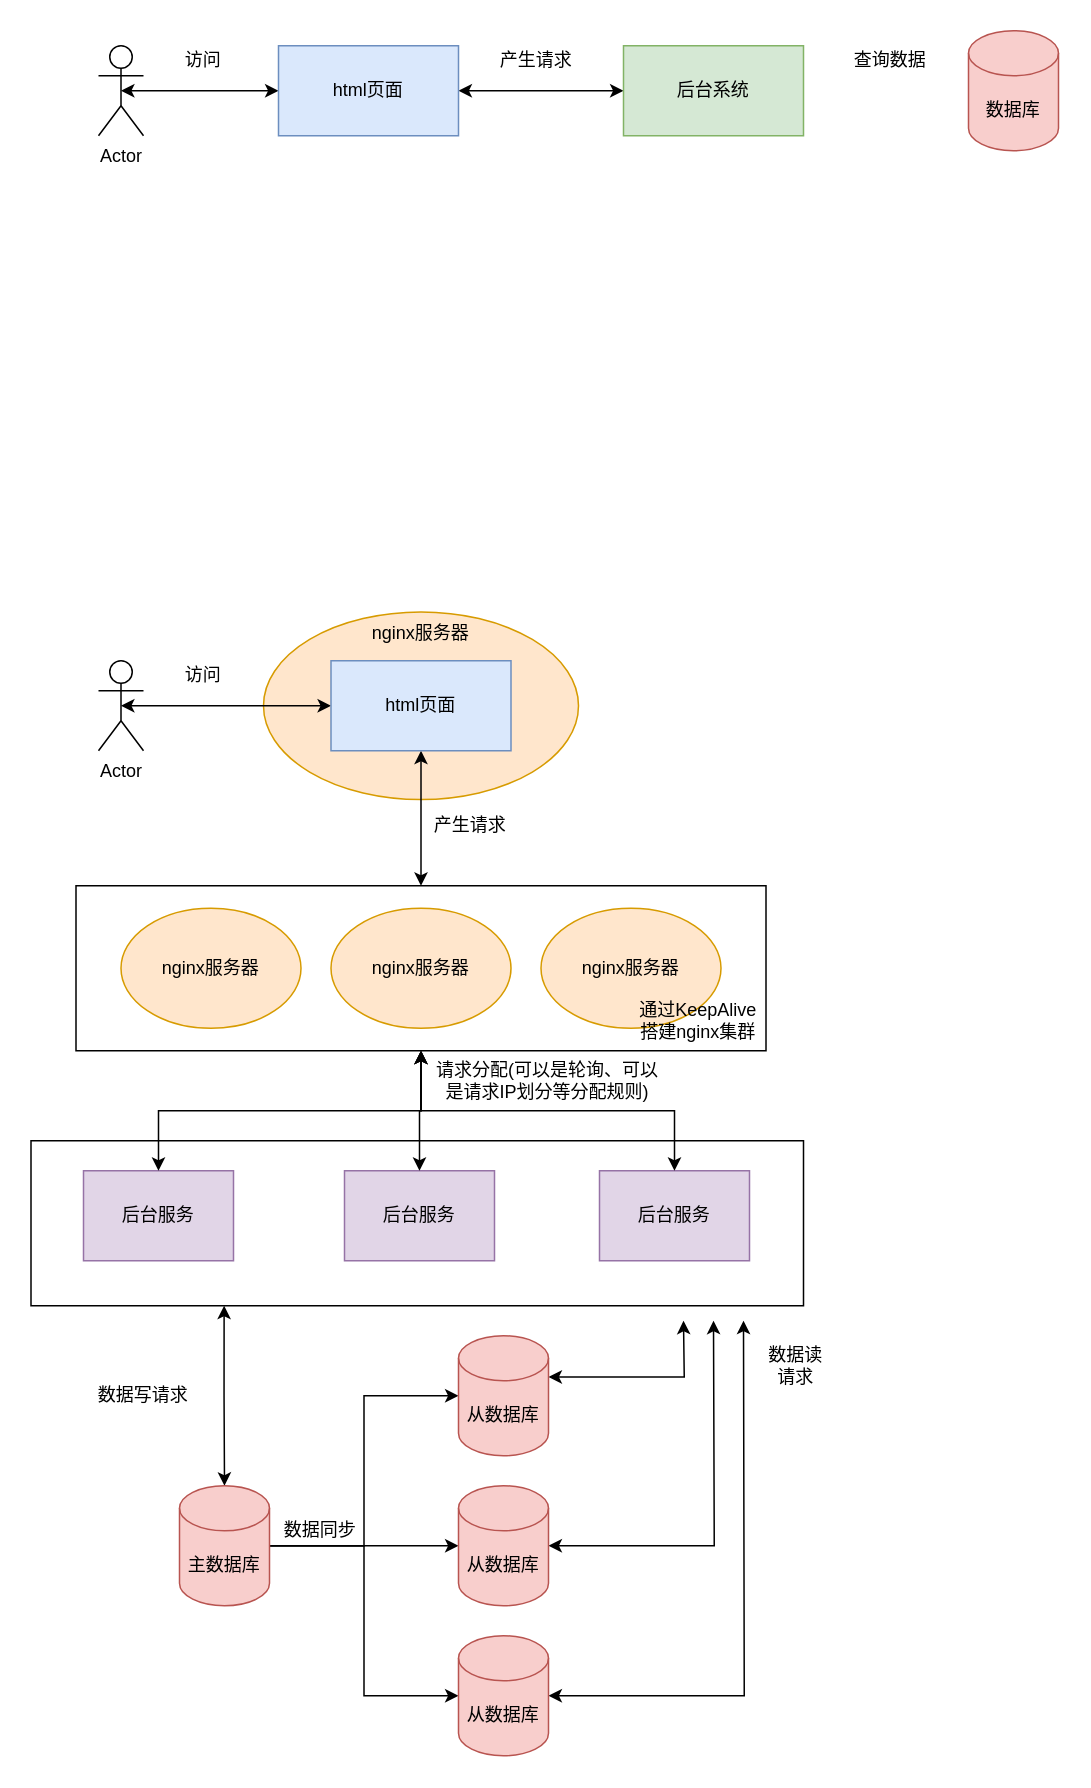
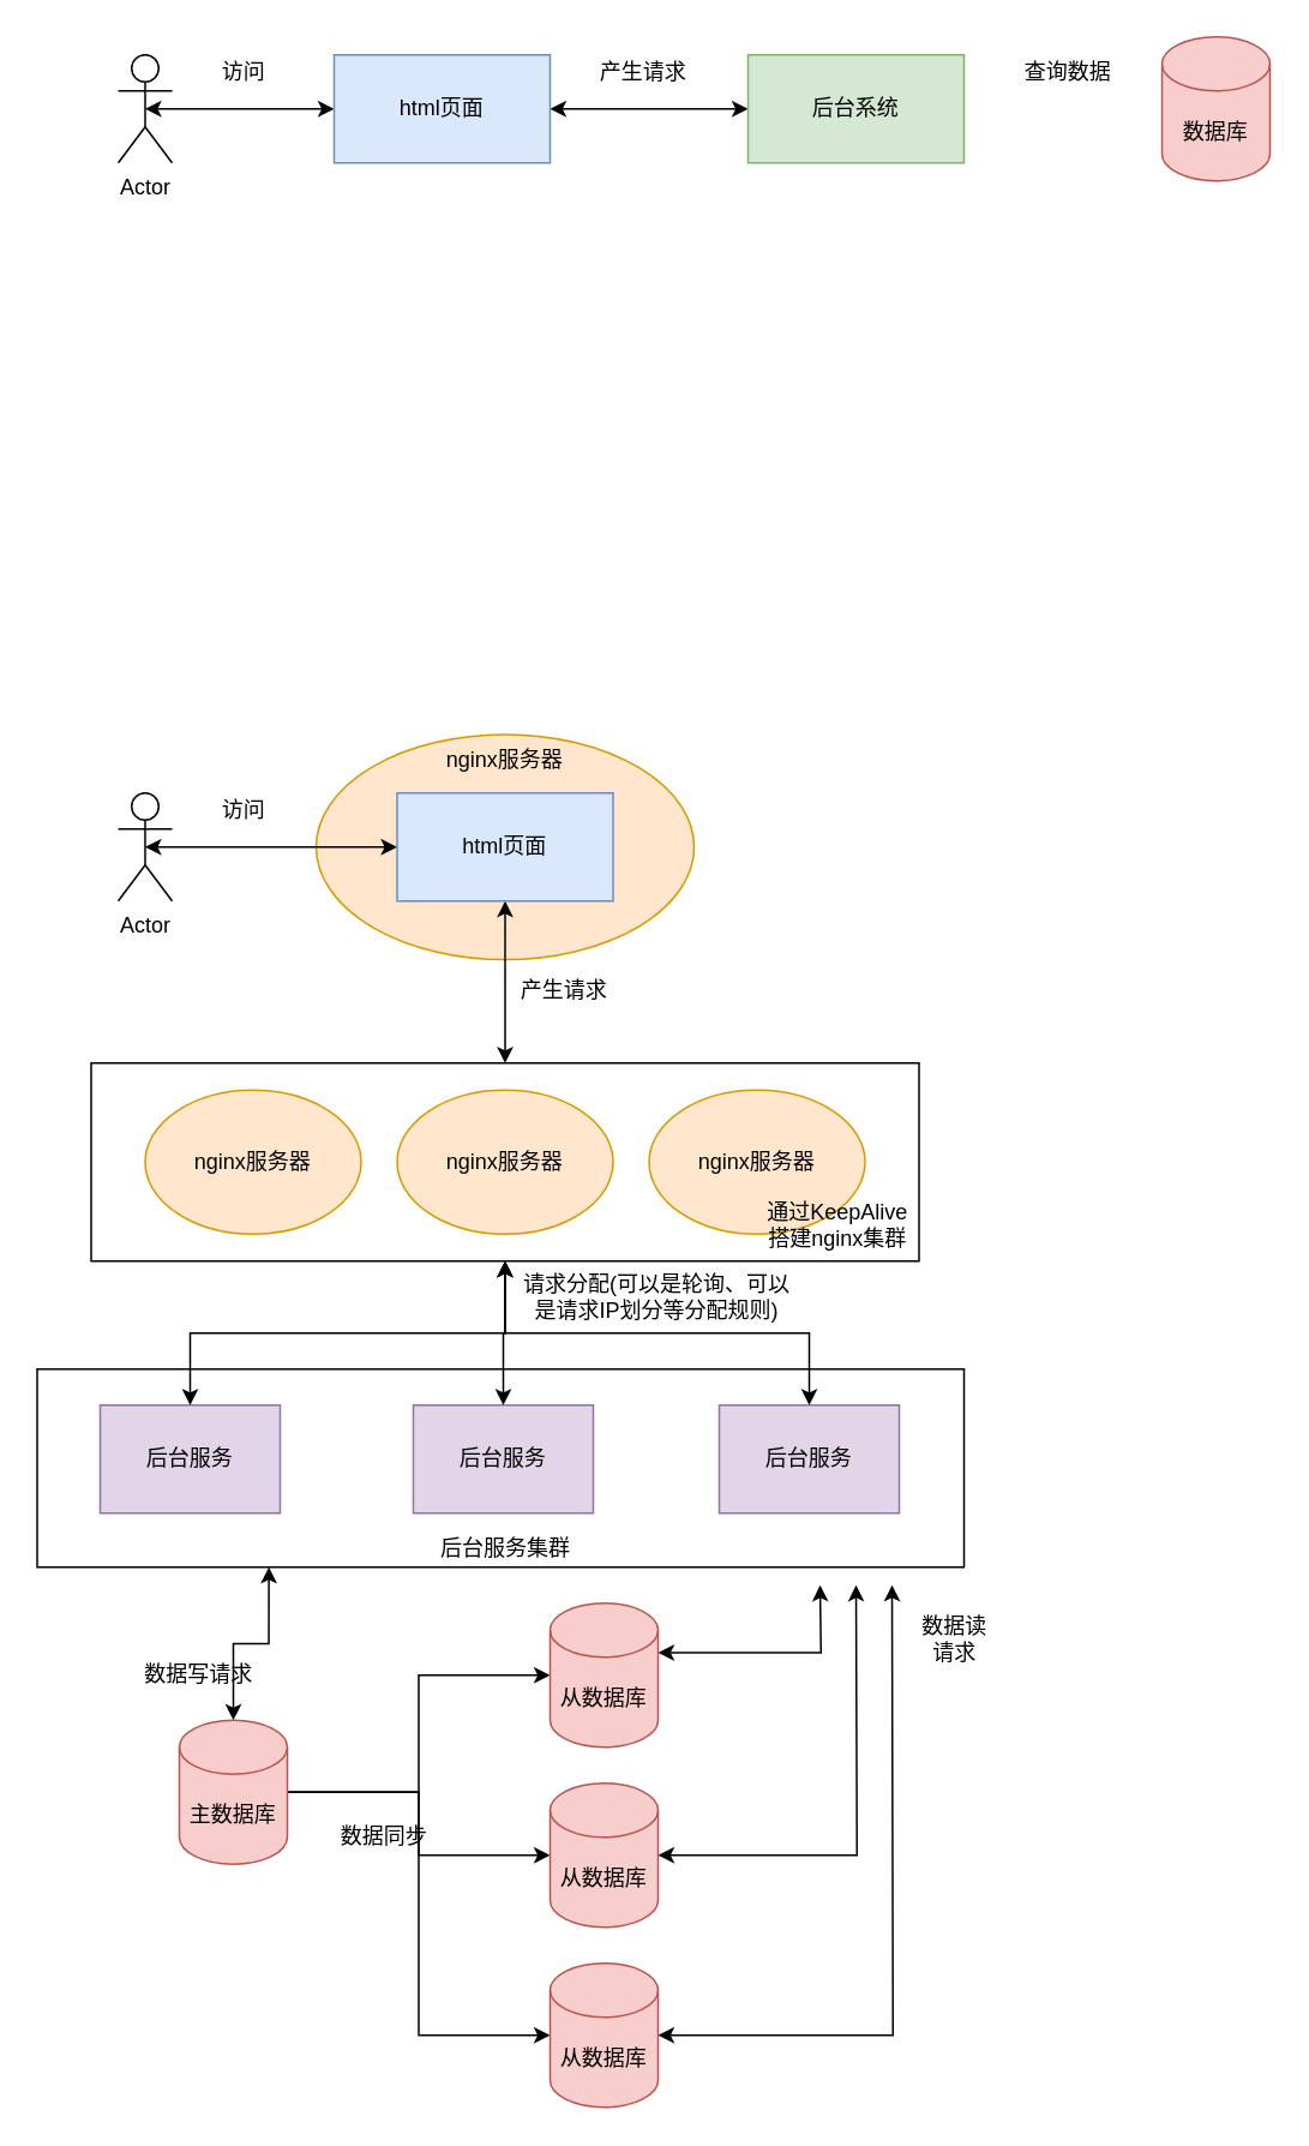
  <mxCell id="0" />
  <mxCell id="1" parent="0" />
  <mxCell id="2" style="edgeStyle=orthogonalEdgeStyle;rounded=0;orthogonalLoop=1;jettySize=auto;html=1;exitX=0.25;exitY=1;exitDx=0;exitDy=0;entryX=0.5;entryY=0;entryDx=0;entryDy=0;entryPerimeter=0;startArrow=classic;startFill=1;" edge="1" parent="1" source="3" target="37"><mxGeometry relative="1" as="geometry" /></mxCell>
  <mxCell id="3" value="" style="rounded=0;whiteSpace=wrap;html=1;" vertex="1" parent="1"><mxGeometry x="20" y="760" width="515" height="110" as="geometry" /></mxCell>
  <mxCell id="4" value="nginx服务器" style="ellipse;whiteSpace=wrap;html=1;verticalAlign=top;fillColor=#ffe6cc;strokeColor=#d79b00;" vertex="1" parent="1"><mxGeometry x="175" y="407.5" width="210" height="125" as="geometry" /></mxCell>
  <mxCell id="5" style="edgeStyle=orthogonalEdgeStyle;rounded=0;orthogonalLoop=1;jettySize=auto;html=1;exitX=0.5;exitY=0.5;exitDx=0;exitDy=0;exitPerimeter=0;entryX=0;entryY=0.5;entryDx=0;entryDy=0;startArrow=classic;startFill=1;" edge="1" parent="1" source="6" target="8"><mxGeometry relative="1" as="geometry" /></mxCell>
  <mxCell id="6" value="Actor" style="shape=umlActor;verticalLabelPosition=bottom;verticalAlign=top;html=1;outlineConnect=0;" vertex="1" parent="1"><mxGeometry x="65" y="30" width="30" height="60" as="geometry" /></mxCell>
  <mxCell id="7" style="edgeStyle=orthogonalEdgeStyle;rounded=0;orthogonalLoop=1;jettySize=auto;html=1;exitX=1;exitY=0.5;exitDx=0;exitDy=0;startArrow=classic;startFill=1;" edge="1" parent="1" source="8" target="10"><mxGeometry relative="1" as="geometry" /></mxCell>
  <mxCell id="8" value="html页面" style="rounded=0;whiteSpace=wrap;html=1;fillColor=#dae8fc;strokeColor=#6c8ebf;" vertex="1" parent="1"><mxGeometry x="185" y="30" width="120" height="60" as="geometry" /></mxCell>
  <mxCell id="9" value="数据库" style="shape=cylinder3;whiteSpace=wrap;html=1;boundedLbl=1;backgroundOutline=1;size=15;fillColor=#f8cecc;strokeColor=#b85450;" vertex="1" parent="1"><mxGeometry x="645" y="20" width="60" height="80" as="geometry" /></mxCell>
  <mxCell id="10" value="后台系统" style="rounded=0;whiteSpace=wrap;html=1;fillColor=#d5e8d4;strokeColor=#82b366;" vertex="1" parent="1"><mxGeometry x="415" y="30" width="120" height="60" as="geometry" /></mxCell>
  <mxCell id="11" value="访问" style="text;html=1;strokeColor=none;fillColor=none;align=center;verticalAlign=middle;whiteSpace=wrap;rounded=0;" vertex="1" parent="1"><mxGeometry x="115" y="30" width="40" height="20" as="geometry" /></mxCell>
  <mxCell id="12" value="产生请求" style="text;html=1;strokeColor=none;fillColor=none;align=center;verticalAlign=middle;whiteSpace=wrap;rounded=0;" vertex="1" parent="1"><mxGeometry x="329" y="30" width="56" height="20" as="geometry" /></mxCell>
  <mxCell id="13" value="查询数据" style="text;html=1;strokeColor=none;fillColor=none;align=center;verticalAlign=middle;whiteSpace=wrap;rounded=0;" vertex="1" parent="1"><mxGeometry x="565" y="30" width="56" height="20" as="geometry" /></mxCell>
  <mxCell id="14" style="edgeStyle=orthogonalEdgeStyle;rounded=0;orthogonalLoop=1;jettySize=auto;html=1;exitX=0.5;exitY=0.5;exitDx=0;exitDy=0;exitPerimeter=0;entryX=0;entryY=0.5;entryDx=0;entryDy=0;startArrow=classic;startFill=1;" edge="1" parent="1" source="15" target="17"><mxGeometry relative="1" as="geometry" /></mxCell>
  <mxCell id="15" value="Actor" style="shape=umlActor;verticalLabelPosition=bottom;verticalAlign=top;html=1;outlineConnect=0;" vertex="1" parent="1"><mxGeometry x="65" y="440" width="30" height="60" as="geometry" /></mxCell>
  <mxCell id="16" style="edgeStyle=orthogonalEdgeStyle;rounded=0;orthogonalLoop=1;jettySize=auto;html=1;exitX=0.5;exitY=1;exitDx=0;exitDy=0;entryX=0.5;entryY=0;entryDx=0;entryDy=0;startArrow=classic;startFill=1;" edge="1" parent="1" source="17" target="20"><mxGeometry relative="1" as="geometry" /></mxCell>
  <mxCell id="17" value="html页面" style="rounded=0;whiteSpace=wrap;html=1;fillColor=#dae8fc;strokeColor=#6c8ebf;" vertex="1" parent="1"><mxGeometry x="220" y="440" width="120" height="60" as="geometry" /></mxCell>
  <mxCell id="18" value="访问" style="text;html=1;strokeColor=none;fillColor=none;align=center;verticalAlign=middle;whiteSpace=wrap;rounded=0;" vertex="1" parent="1"><mxGeometry x="115" y="440" width="40" height="20" as="geometry" /></mxCell>
  <mxCell id="19" value="" style="group" vertex="1" connectable="0" parent="1"><mxGeometry x="50" y="590" width="460" height="110" as="geometry" /></mxCell>
  <mxCell id="20" value="" style="rounded=0;whiteSpace=wrap;html=1;" vertex="1" parent="19"><mxGeometry width="460" height="110" as="geometry" /></mxCell>
  <mxCell id="21" value="nginx服务器" style="ellipse;whiteSpace=wrap;html=1;verticalAlign=middle;fillColor=#ffe6cc;strokeColor=#d79b00;" vertex="1" parent="19"><mxGeometry x="30" y="15" width="120" height="80" as="geometry" /></mxCell>
  <mxCell id="22" value="nginx服务器" style="ellipse;whiteSpace=wrap;html=1;verticalAlign=middle;fillColor=#ffe6cc;strokeColor=#d79b00;" vertex="1" parent="19"><mxGeometry x="170" y="15" width="120" height="80" as="geometry" /></mxCell>
  <mxCell id="23" value="nginx服务器" style="ellipse;whiteSpace=wrap;html=1;verticalAlign=middle;fillColor=#ffe6cc;strokeColor=#d79b00;" vertex="1" parent="19"><mxGeometry x="310" y="15" width="120" height="80" as="geometry" /></mxCell>
  <mxCell id="24" value="通过KeepAlive搭建nginx集群" style="text;html=1;strokeColor=none;fillColor=none;align=center;verticalAlign=middle;whiteSpace=wrap;rounded=0;" vertex="1" parent="19"><mxGeometry x="370" y="80" width="90" height="20" as="geometry" /></mxCell>
  <mxCell id="25" value="产生请求" style="text;html=1;strokeColor=none;fillColor=none;align=center;verticalAlign=middle;whiteSpace=wrap;rounded=0;" vertex="1" parent="1"><mxGeometry x="285" y="540" width="56" height="20" as="geometry" /></mxCell>
  <mxCell id="26" value="后台服务" style="rounded=0;whiteSpace=wrap;html=1;fillColor=#e1d5e7;strokeColor=#9673a6;" vertex="1" parent="1"><mxGeometry x="55" y="780" width="100" height="60" as="geometry" /></mxCell>
  <mxCell id="27" value="后台服务" style="rounded=0;whiteSpace=wrap;html=1;fillColor=#e1d5e7;strokeColor=#9673a6;" vertex="1" parent="1"><mxGeometry x="229" y="780" width="100" height="60" as="geometry" /></mxCell>
  <mxCell id="28" value="后台服务" style="rounded=0;whiteSpace=wrap;html=1;fillColor=#e1d5e7;strokeColor=#9673a6;" vertex="1" parent="1"><mxGeometry x="399" y="780" width="100" height="60" as="geometry" /></mxCell>
  <mxCell id="29" style="edgeStyle=orthogonalEdgeStyle;rounded=0;orthogonalLoop=1;jettySize=auto;html=1;exitX=0.5;exitY=1;exitDx=0;exitDy=0;entryX=0.5;entryY=0;entryDx=0;entryDy=0;startArrow=classic;startFill=1;" edge="1" parent="1" source="20" target="26"><mxGeometry relative="1" as="geometry" /></mxCell>
  <mxCell id="30" style="edgeStyle=orthogonalEdgeStyle;rounded=0;orthogonalLoop=1;jettySize=auto;html=1;exitX=0.5;exitY=1;exitDx=0;exitDy=0;entryX=0.5;entryY=0;entryDx=0;entryDy=0;startArrow=classic;startFill=1;" edge="1" parent="1" source="20" target="27"><mxGeometry relative="1" as="geometry" /></mxCell>
  <mxCell id="31" style="edgeStyle=orthogonalEdgeStyle;rounded=0;orthogonalLoop=1;jettySize=auto;html=1;exitX=0.5;exitY=1;exitDx=0;exitDy=0;startArrow=classic;startFill=1;" edge="1" parent="1" source="20" target="28"><mxGeometry relative="1" as="geometry" /></mxCell>
  <mxCell id="32" value="请求分配(可以是轮询、可以是请求IP划分等分配规则)" style="text;html=1;strokeColor=none;fillColor=none;align=center;verticalAlign=middle;whiteSpace=wrap;rounded=0;" vertex="1" parent="1"><mxGeometry x="284" y="710" width="161" height="20" as="geometry" /></mxCell>
+ <mxCell id="33" value="后台服务集群" style="text;html=1;strokeColor=none;fillColor=none;align=center;verticalAlign=middle;whiteSpace=wrap;rounded=0;" vertex="1" parent="1"><mxGeometry x="241.5" y="850" width="77" height="20" as="geometry" /></mxCell>
  <mxCell id="34" style="edgeStyle=orthogonalEdgeStyle;rounded=0;orthogonalLoop=1;jettySize=auto;html=1;exitX=1;exitY=0.5;exitDx=0;exitDy=0;exitPerimeter=0;entryX=0;entryY=0.5;entryDx=0;entryDy=0;entryPerimeter=0;startArrow=none;startFill=0;" edge="1" parent="1" source="37" target="39"><mxGeometry relative="1" as="geometry" /></mxCell>
  <mxCell id="35" style="edgeStyle=orthogonalEdgeStyle;rounded=0;orthogonalLoop=1;jettySize=auto;html=1;exitX=1;exitY=0.5;exitDx=0;exitDy=0;exitPerimeter=0;entryX=0;entryY=0.5;entryDx=0;entryDy=0;entryPerimeter=0;startArrow=none;startFill=0;" edge="1" parent="1" source="37" target="41"><mxGeometry relative="1" as="geometry" /></mxCell>
  <mxCell id="36" style="edgeStyle=orthogonalEdgeStyle;rounded=0;orthogonalLoop=1;jettySize=auto;html=1;exitX=1;exitY=0.5;exitDx=0;exitDy=0;exitPerimeter=0;entryX=0;entryY=0.5;entryDx=0;entryDy=0;entryPerimeter=0;startArrow=none;startFill=0;" edge="1" parent="1" source="37" target="43"><mxGeometry relative="1" as="geometry" /></mxCell>
- <mxCell id="37" value="主数据库" style="shape=cylinder3;whiteSpace=wrap;html=1;boundedLbl=1;backgroundOutline=1;size=15;fillColor=#f8cecc;strokeColor=#b85450;" vertex="1" parent="1"><mxGeometry x="119" y="990" width="60" height="80" as="geometry" /></mxCell>
+ <mxCell id="37" value="主数据库" style="shape=cylinder3;whiteSpace=wrap;html=1;boundedLbl=1;backgroundOutline=1;size=15;fillColor=#f8cecc;strokeColor=#b85450;" vertex="1" parent="1"><mxGeometry x="99" y="955" width="60" height="80" as="geometry" /></mxCell>
  <mxCell id="38" style="edgeStyle=orthogonalEdgeStyle;rounded=0;orthogonalLoop=1;jettySize=auto;html=1;exitX=1;exitY=0;exitDx=0;exitDy=27.5;exitPerimeter=0;startArrow=classic;startFill=1;" edge="1" parent="1" source="39"><mxGeometry relative="1" as="geometry"><mxPoint x="455" y="880" as="targetPoint" /></mxGeometry></mxCell>
  <mxCell id="39" value="从数据库" style="shape=cylinder3;whiteSpace=wrap;html=1;boundedLbl=1;backgroundOutline=1;size=15;fillColor=#f8cecc;strokeColor=#b85450;" vertex="1" parent="1"><mxGeometry x="305" y="890" width="60" height="80" as="geometry" /></mxCell>
  <mxCell id="40" style="edgeStyle=orthogonalEdgeStyle;rounded=0;orthogonalLoop=1;jettySize=auto;html=1;exitX=1;exitY=0.5;exitDx=0;exitDy=0;exitPerimeter=0;startArrow=classic;startFill=1;" edge="1" parent="1" source="41"><mxGeometry relative="1" as="geometry"><mxPoint x="475" y="880" as="targetPoint" /></mxGeometry></mxCell>
  <mxCell id="41" value="从数据库" style="shape=cylinder3;whiteSpace=wrap;html=1;boundedLbl=1;backgroundOutline=1;size=15;fillColor=#f8cecc;strokeColor=#b85450;" vertex="1" parent="1"><mxGeometry x="305" y="990" width="60" height="80" as="geometry" /></mxCell>
  <mxCell id="42" style="edgeStyle=orthogonalEdgeStyle;rounded=0;orthogonalLoop=1;jettySize=auto;html=1;exitX=1;exitY=0.5;exitDx=0;exitDy=0;exitPerimeter=0;startArrow=classic;startFill=1;" edge="1" parent="1" source="43"><mxGeometry relative="1" as="geometry"><mxPoint x="495" y="880" as="targetPoint" /></mxGeometry></mxCell>
  <mxCell id="43" value="从数据库" style="shape=cylinder3;whiteSpace=wrap;html=1;boundedLbl=1;backgroundOutline=1;size=15;fillColor=#f8cecc;strokeColor=#b85450;" vertex="1" parent="1"><mxGeometry x="305" y="1090" width="60" height="80" as="geometry" /></mxCell>
  <mxCell id="44" value="数据同步" style="text;html=1;strokeColor=none;fillColor=none;align=center;verticalAlign=middle;whiteSpace=wrap;rounded=0;" vertex="1" parent="1"><mxGeometry x="185" y="1010" width="56" height="20" as="geometry" /></mxCell>
- <mxCell id="45" value="数据写请求" style="text;html=1;strokeColor=none;fillColor=none;align=center;verticalAlign=middle;whiteSpace=wrap;rounded=0;" vertex="1" parent="1"><mxGeometry x="60" y="920" width="70" height="20" as="geometry" /></mxCell>
+ <mxCell id="45" value="数据写请求" style="text;html=1;strokeColor=none;fillColor=none;align=center;verticalAlign=middle;whiteSpace=wrap;rounded=0;" vertex="1" parent="1"><mxGeometry x="75" y="920" width="70" height="20" as="geometry" /></mxCell>
  <mxCell id="46" value="数据读请求" style="text;html=1;strokeColor=none;fillColor=none;align=center;verticalAlign=middle;whiteSpace=wrap;rounded=0;" vertex="1" parent="1"><mxGeometry x="510" y="900" width="40" height="20" as="geometry" /></mxCell>
